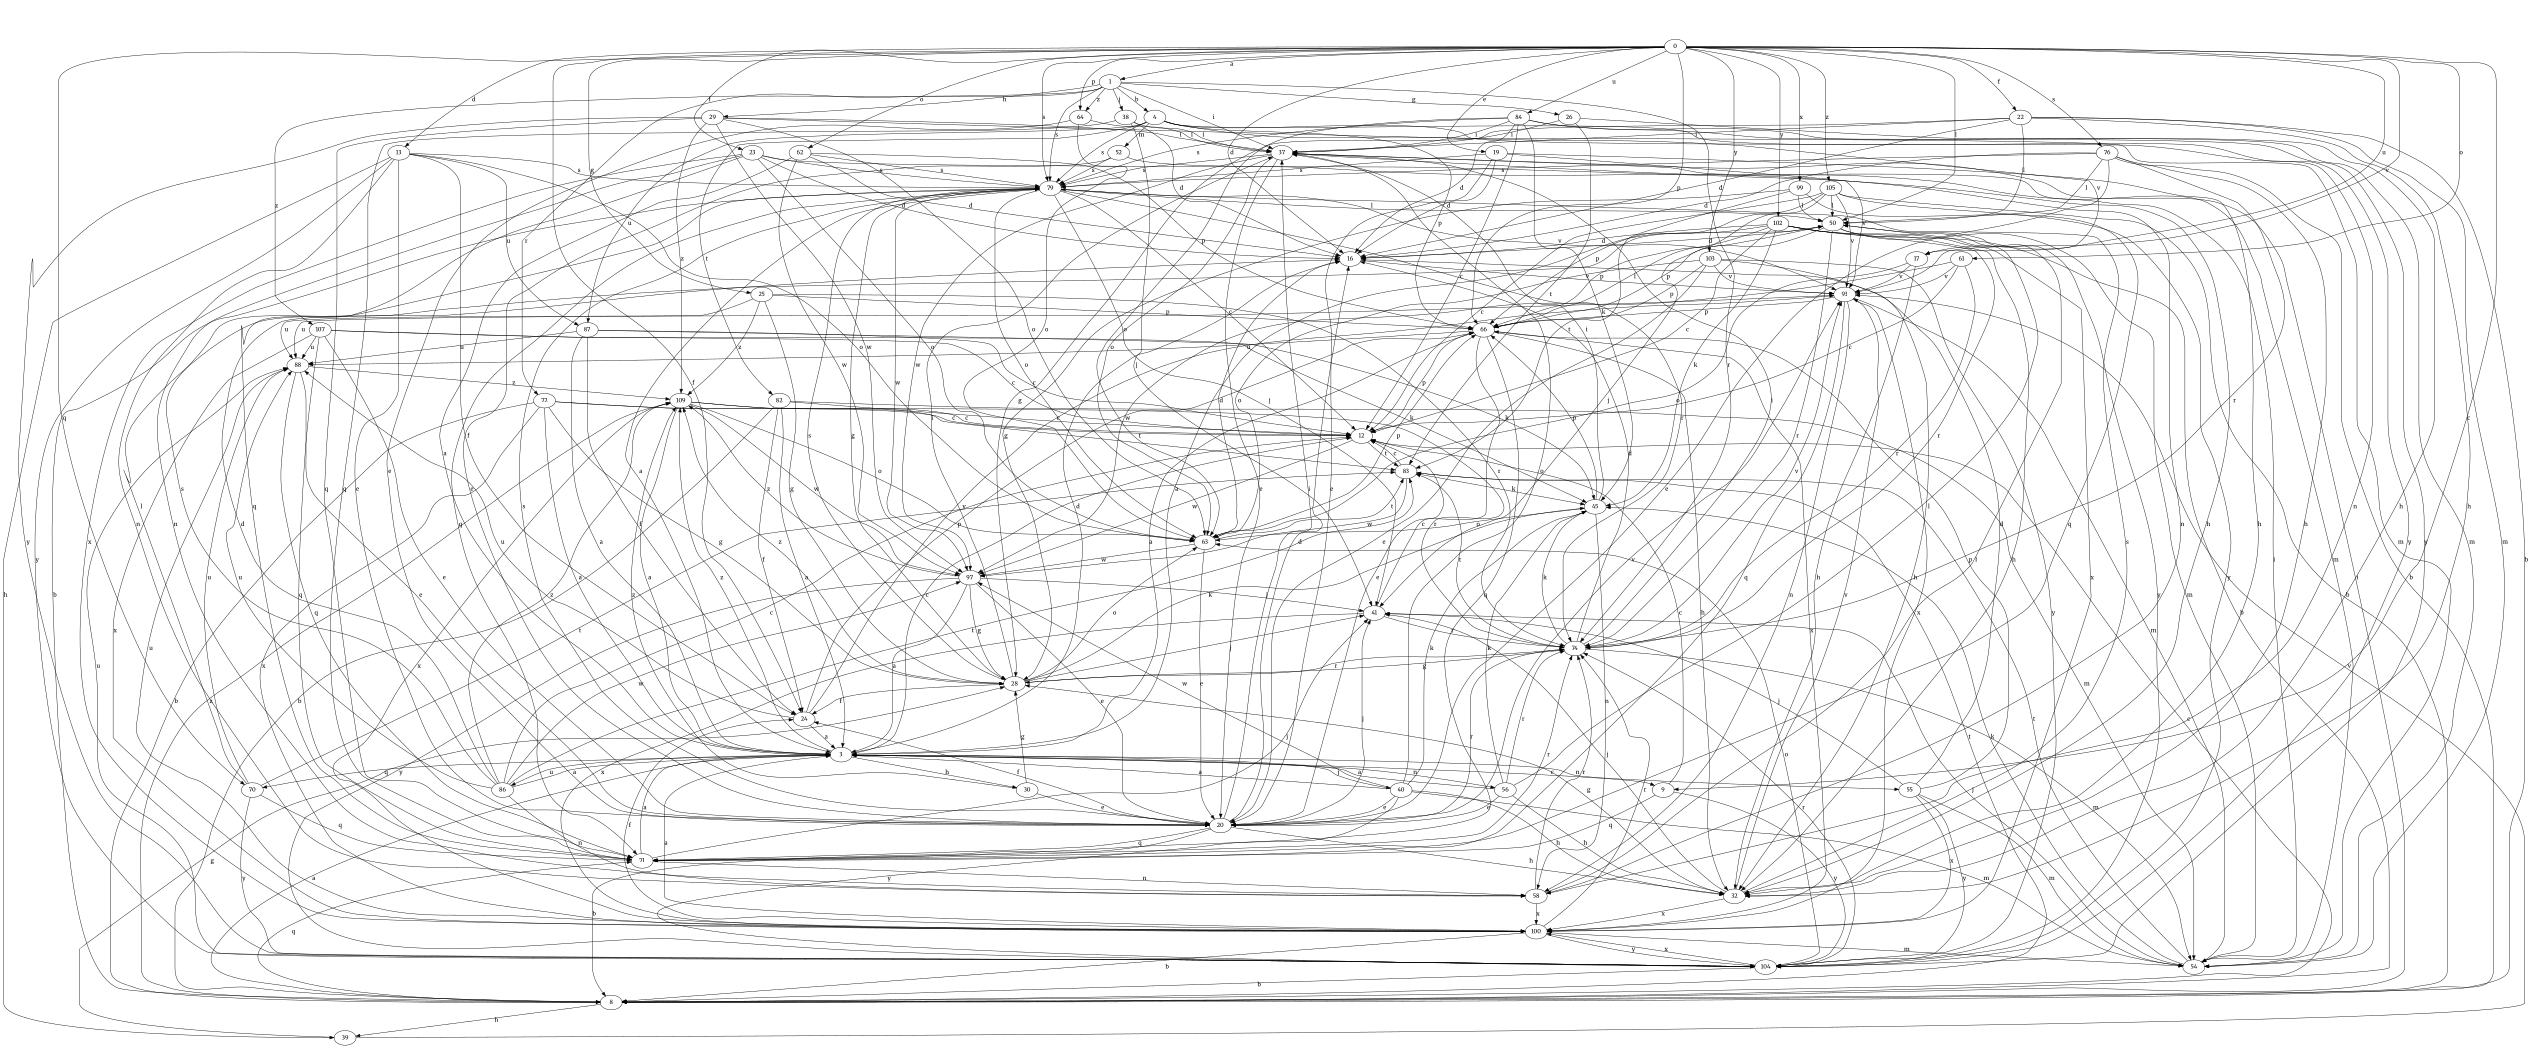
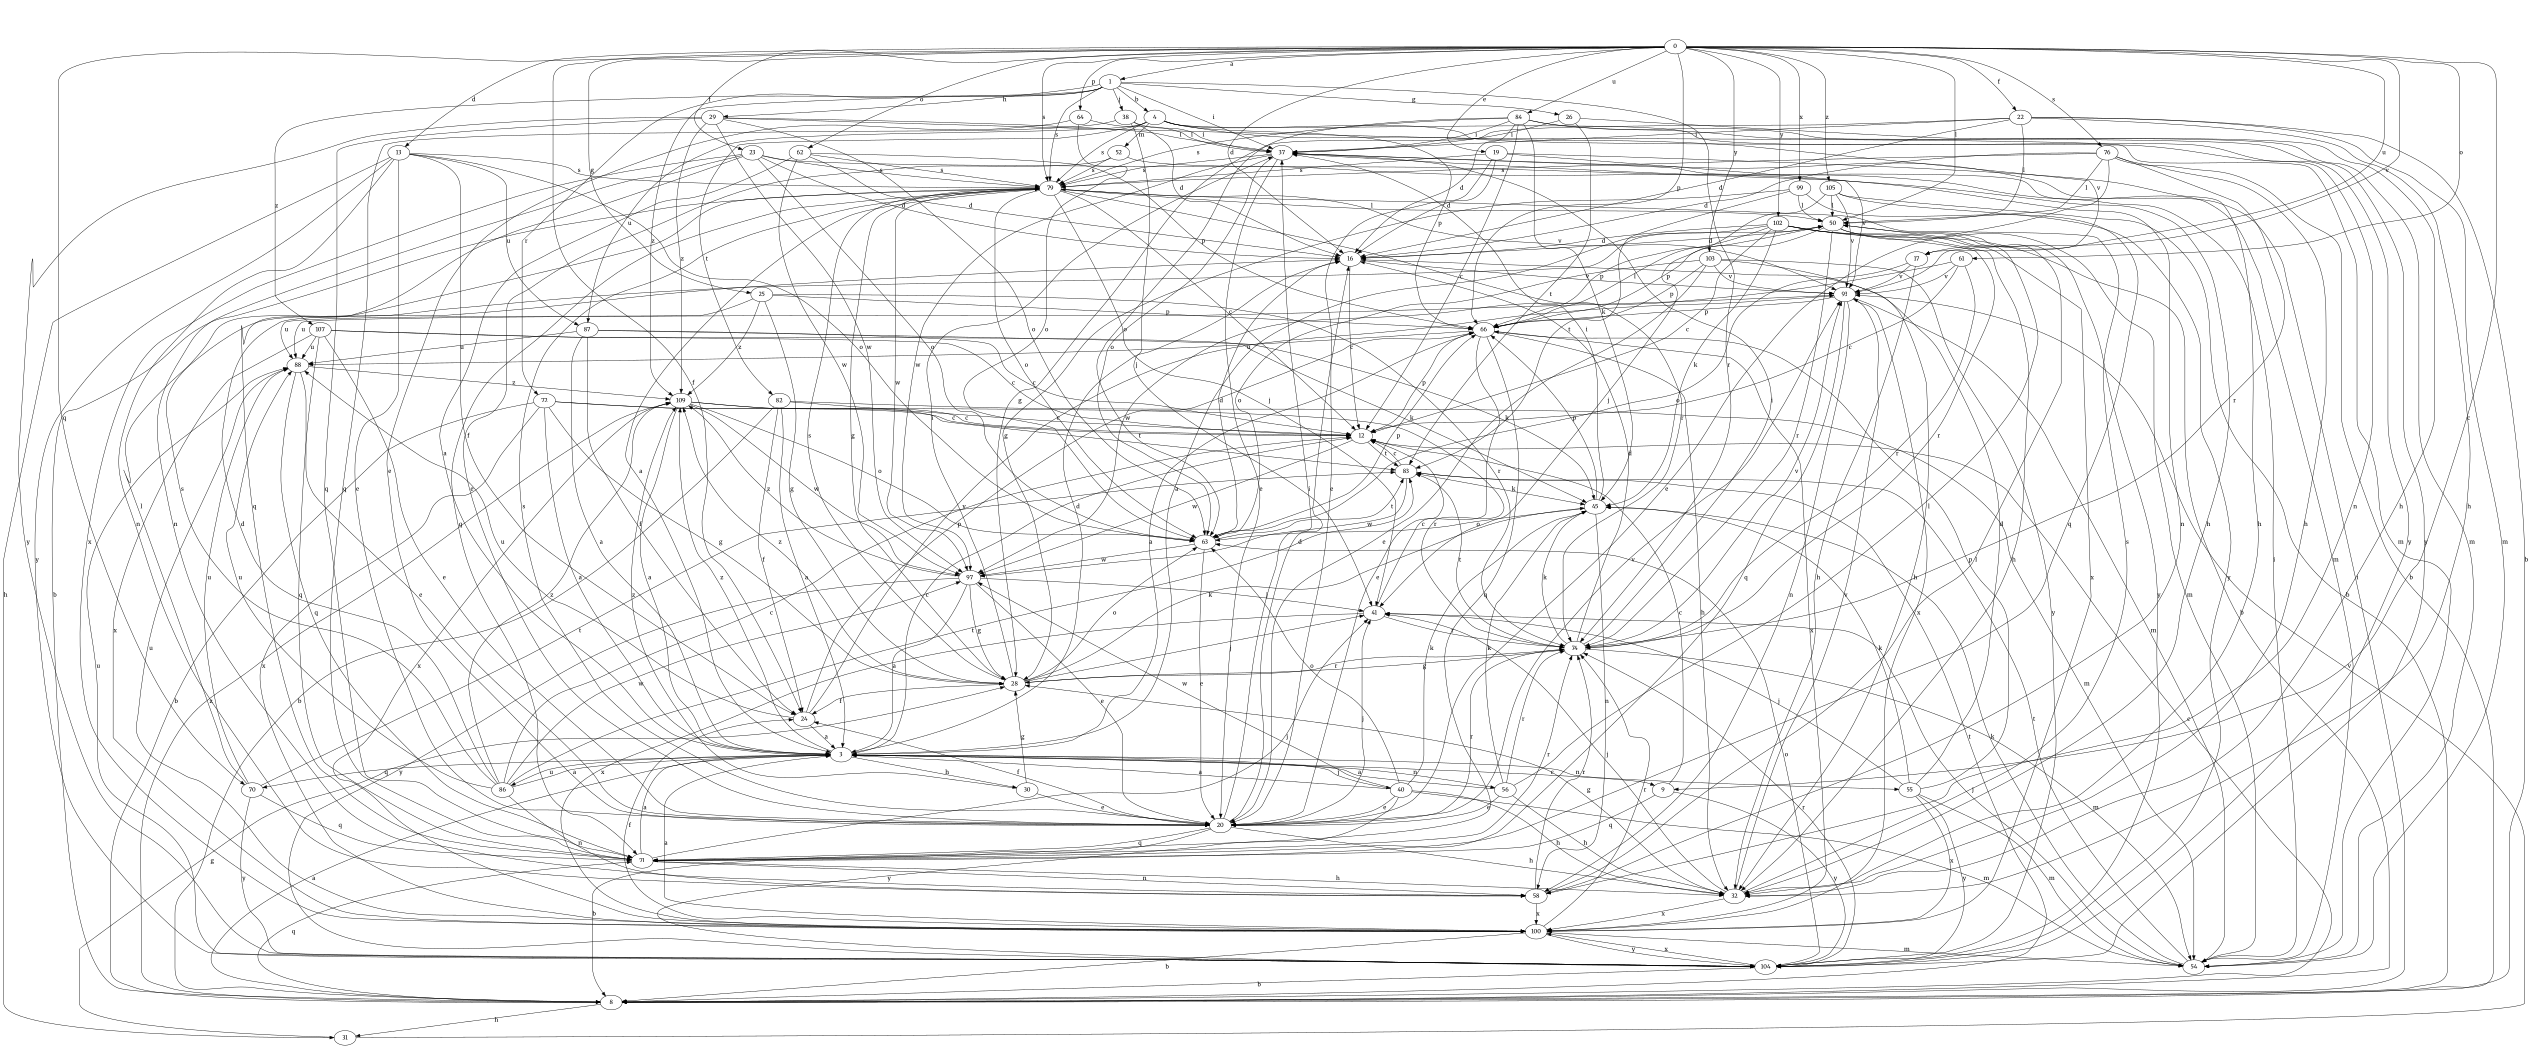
  strict digraph {
    fontname=Merriweather
    node [fontname=Merriweather]
    edge [fontname=Merriweather]
    0
    1
    9
    13
    16
    17
    19
    22
    23
    24
    25
    50
    61
    62
    64
    66
    70
    76
    79
    84
    93
    99
    102
    103
    105
    4
    26
    29
    37
    38
    72
    74
    107
    109
    12
    104
    71
    58
    87
-   31 [label=39]
+   31
    20
    63
    32
    8
    28
    54
    100
    3
    88
    97
    83
    41
    45
    52
    82
    30
    40
    55
    56
    86
    0 -> 1 [label=a]
    0 -> 9 [label=c]
    0 -> 13 [label=d]
    0 -> 16 [label=d]
    0 -> 17 [label=u]
    0 -> 19 [label=e]
    0 -> 22 [label=f]
    0 -> 23 [label=f]
    0 -> 24 [label=f]
    0 -> 25 [label=g]
    0 -> 50 [label=l]
    0 -> 61 [label=o]
    0 -> 62 [label=o]
    0 -> 64 [label=p]
    0 -> 66 [label=p]
    0 -> 70 [label=q]
    0 -> 76 [label=s]
    0 -> 79 [label=s]
    0 -> 84 [label=u]
    0 -> 93 [label=v]
    0 -> 99 [label=x]
    0 -> 102 [label=y]
    0 -> 103 [label=y]
    0 -> 105 [label=z]
    1 -> 79 [label=s]
    1 -> 4 [label=b]
    1 -> 26 [label=g]
    1 -> 29 [label=h]
    1 -> 37 [label=i]
    1 -> 38 [label=j]
    1 -> 72 [label=r]
    1 -> 74 [label=r]
    1 -> 107 [label=z]
-   1 -> 64 [label=z]
+   1 -> 109 [label=z]
    9 -> 12 [label=c]
    9 -> 104 [label=y]
    9 -> 71 [label=q]
    13 -> 24 [label=f]
    13 -> 79 [label=s]
    13 -> 104 [label=y]
    13 -> 58 [label=n]
    13 -> 87 [label=u]
    13 -> 31 [label=h]
    13 -> 20 [label=e]
    13 -> 63 [label=o]
    16 -> 93 [label=v]
    17 -> 93 [label=v]
    17 -> 63 [label=o]
    17 -> 32 [label=h]
    19 -> 16 [label=d]
    19 -> 79 [label=s]
    19 -> 93 [label=v]
    19 -> 20 [label=e]
    19 -> 32 [label=h]
    22 -> 16 [label=d]
    22 -> 50 [label=l]
    22 -> 37 [label=i]
    22 -> 32 [label=h]
    22 -> 8 [label=b]
    22 -> 28 [label=g]
    22 -> 54 [label=m]
    23 -> 16 [label=d]
    23 -> 79 [label=s]
    23 -> 71 [label=q]
    23 -> 58 [label=n]
    23 -> 63 [label=o]
    23 -> 32 [label=h]
    23 -> 100 [label=x]
    24 -> 66 [label=p]
    24 -> 93 [label=v]
    24 -> 3 [label=a]
    24 -> 88 [label=u]
    25 -> 66 [label=p]
    25 -> 74 [label=r]
    25 -> 109 [label=z]
    25 -> 28 [label=g]
    25 -> 88 [label=u]
    50 -> 16 [label=d]
    50 -> 66 [label=p]
    50 -> 74 [label=r]
    50 -> 104 [label=y]
    50 -> 54 [label=m]
    61 -> 93 [label=v]
    61 -> 74 [label=r]
    61 -> 12 [label=c]
    61 -> 97 [label=w]
    62 -> 16 [label=d]
    62 -> 66 [label=p]
    62 -> 79 [label=s]
    62 -> 3 [label=a]
    62 -> 97 [label=w]
    64 -> 37 [label=i]
    64 -> 20 [label=e]
    64 -> 63 [label=o]
    66 -> 50 [label=l]
    66 -> 71 [label=q]
    66 -> 20 [label=e]
    66 -> 32 [label=h]
    66 -> 100 [label=x]
    66 -> 3 [label=a]
    66 -> 88 [label=u]
    70 -> 50 [label=l]
    70 -> 104 [label=y]
    70 -> 71 [label=q]
    70 -> 88 [label=u]
    70 -> 83 [label=t]
    76 -> 16 [label=d]
    76 -> 50 [label=l]
    76 -> 79 [label=s]
    76 -> 74 [label=r]
    76 -> 20 [label=e]
    76 -> 32 [label=h]
    76 -> 8 [label=b]
    79 -> 50 [label=l]
    79 -> 93 [label=v]
    79 -> 74 [label=r]
    79 -> 12 [label=c]
    79 -> 71 [label=q]
    79 -> 63 [label=o]
    79 -> 8 [label=b]
    79 -> 28 [label=g]
    79 -> 3 [label=a]
    79 -> 97 [label=w]
    79 -> 41 [label=j]
    84 -> 16 [label=d]
    84 -> 79 [label=s]
    84 -> 37 [label=i]
    84 -> 12 [label=c]
    84 -> 104 [label=y]
    84 -> 63 [label=o]
    84 -> 54 [label=m]
    84 -> 45 [label=k]
    93 -> 66 [label=p]
    93 -> 71 [label=q]
    93 -> 58 [label=n]
    93 -> 54 [label=m]
    93 -> 100 [label=x]
    93 -> 88 [label=u]
    99 -> 50 [label=l]
    99 -> 71 [label=q]
    99 -> 28 [label=g]
    99 -> 83 [label=t]
    102 -> 16 [label=d]
    102 -> 66 [label=p]
    102 -> 74 [label=r]
    102 -> 12 [label=c]
    102 -> 32 [label=h]
    102 -> 8 [label=b]
    102 -> 100 [label=x]
    102 -> 3 [label=a]
    102 -> 45 [label=k]
    103 -> 66 [label=p]
    103 -> 93 [label=v]
    103 -> 104 [label=y]
    103 -> 20 [label=e]
    103 -> 63 [label=o]
    103 -> 32 [label=h]
    105 -> 50 [label=l]
-   105 -> 66 [label=p]
    105 -> 93 [label=v]
-   105 -> 12 [label=c]
+   16 -> 12 [label=c]
    105 -> 104 [label=y]
    105 -> 8 [label=b]
    105 -> 41 [label=j]
    4 -> 17 [label=v]
    4 -> 66 [label=p]
    4 -> 79 [label=s]
    4 -> 104 [label=y]
    4 -> 58 [label=n]
    4 -> 87 [label=u]
    4 -> 52 [label=m]
    4 -> 82 [label=t]
    26 -> 37 [label=i]
    26 -> 32 [label=h]
    26 -> 83 [label=t]
    29 -> 37 [label=i]
    29 -> 109 [label=z]
    29 -> 104 [label=y]
    29 -> 71 [label=q]
    29 -> 63 [label=o]
    29 -> 54 [label=m]
    29 -> 97 [label=w]
    37 -> 79 [label=s]
    37 -> 20 [label=e]
    37 -> 63 [label=o]
    37 -> 54 [label=m]
    37 -> 97 [label=w]
    38 -> 16 [label=d]
    38 -> 37 [label=i]
    38 -> 71 [label=q]
    38 -> 41 [label=j]
    72 -> 74 [label=r]
    72 -> 12 [label=c]
    72 -> 8 [label=b]
    72 -> 28 [label=g]
    72 -> 100 [label=x]
    72 -> 3 [label=a]
    74 -> 16 [label=d]
    74 -> 93 [label=v]
    74 -> 37 [label=i]
    74 -> 28 [label=g]
    74 -> 54 [label=m]
    74 -> 83 [label=t]
    74 -> 45 [label=k]
    107 -> 12 [label=c]
    107 -> 71 [label=q]
    107 -> 20 [label=e]
    107 -> 100 [label=x]
    107 -> 88 [label=u]
    107 -> 45 [label=k]
    109 -> 12 [label=c]
    109 -> 63 [label=o]
    109 -> 100 [label=x]
    109 -> 3 [label=a]
    109 -> 97 [label=w]
    109 -> 83 [label=t]
    12 -> 66 [label=p]
    12 -> 97 [label=w]
    12 -> 83 [label=t]
    104 -> 74 [label=r]
    104 -> 63 [label=o]
    104 -> 8 [label=b]
    104 -> 100 [label=x]
    104 -> 88 [label=u]
    71 -> 74 [label=r]
    71 -> 58 [label=n]
+   71 -> 32 [label=h]
    71 -> 3 [label=a]
    71 -> 41 [label=j]
    58 -> 50 [label=l]
    58 -> 74 [label=r]
    58 -> 100 [label=x]
    87 -> 24 [label=f]
    87 -> 12 [label=c]
    87 -> 3 [label=a]
    87 -> 88 [label=u]
    87 -> 45 [label=k]
    31 -> 93 [label=v]
    31 -> 28 [label=g]
    20 -> 16 [label=d]
    20 -> 24 [label=f]
    20 -> 79 [label=s]
    20 -> 93 [label=v]
    20 -> 37 [label=i]
    20 -> 74 [label=r]
    20 -> 71 [label=q]
    20 -> 32 [label=h]
    20 -> 8 [label=b]
    20 -> 41 [label=j]
    63 -> 16 [label=d]
    63 -> 66 [label=p]
    63 -> 20 [label=e]
    63 -> 97 [label=w]
    63 -> 83 [label=t]
    32 -> 79 [label=s]
    32 -> 93 [label=v]
    32 -> 28 [label=g]
    32 -> 100 [label=x]
    32 -> 41 [label=j]
    8 -> 37 [label=i]
    8 -> 109 [label=z]
    8 -> 12 [label=c]
    8 -> 71 [label=q]
    8 -> 31 [label=h]
    8 -> 3 [label=a]
    8 -> 83 [label=t]
    28 -> 24 [label=f]
    28 -> 79 [label=s]
    28 -> 37 [label=i]
    28 -> 74 [label=r]
    28 -> 109 [label=z]
    28 -> 63 [label=o]
    28 -> 41 [label=j]
    28 -> 45 [label=k]
    54 -> 37 [label=i]
    54 -> 83 [label=t]
    54 -> 41 [label=j]
    54 -> 45 [label=k]
    100 -> 24 [label=f]
    100 -> 74 [label=r]
    100 -> 104 [label=y]
    100 -> 8 [label=b]
    100 -> 54 [label=m]
    100 -> 3 [label=a]
    100 -> 88 [label=u]
    3 -> 9 [label=c]
    3 -> 16 [label=d]
    3 -> 70 [label=q]
    3 -> 109 [label=z]
    3 -> 12 [label=c]
    3 -> 30 [label=h]
    3 -> 40 [label=j]
    3 -> 55 [label=n]
    3 -> 56 [label=n]
    3 -> 86 [label=u]
    88 -> 109 [label=z]
    88 -> 71 [label=q]
    88 -> 20 [label=e]
    97 -> 109 [label=z]
    97 -> 104 [label=y]
    97 -> 20 [label=e]
    97 -> 28 [label=g]
    97 -> 3 [label=a]
    97 -> 41 [label=j]
    83 -> 12 [label=c]
    83 -> 97 [label=w]
    83 -> 45 [label=k]
    41 -> 74 [label=r]
    41 -> 12 [label=c]
    41 -> 100 [label=x]
    45 -> 66 [label=p]
    45 -> 37 [label=i]
    45 -> 58 [label=n]
    45 -> 63 [label=o]
    52 -> 79 [label=s]
    52 -> 58 [label=n]
    52 -> 20 [label=e]
    82 -> 24 [label=f]
    82 -> 12 [label=c]
    82 -> 8 [label=b]
    82 -> 54 [label=m]
    82 -> 3 [label=a]
    30 -> 109 [label=z]
    30 -> 20 [label=e]
    30 -> 28 [label=g]
    40 -> 104 [label=y]
    40 -> 20 [label=e]
-   40 -> 37 [label=o]
+   40 -> 63 [label=o]
    40 -> 32 [label=h]
    40 -> 54 [label=m]
    40 -> 3 [label=a]
    40 -> 97 [label=w]
    40 -> 45 [label=k]
    55 -> 16 [label=d]
    55 -> 66 [label=p]
    55 -> 104 [label=y]
    55 -> 54 [label=m]
    55 -> 100 [label=x]
    55 -> 41 [label=j]
+   55 -> 45 [label=k]
    56 -> 50 [label=l]
    56 -> 74 [label=r]
    56 -> 20 [label=e]
    56 -> 32 [label=h]
    56 -> 3 [label=a]
    56 -> 45 [label=k]
    86 -> 16 [label=d]
    86 -> 79 [label=s]
    86 -> 109 [label=z]
    86 -> 12 [label=c]
    86 -> 58 [label=n]
    86 -> 3 [label=a]
    86 -> 88 [label=u]
    86 -> 97 [label=w]
    86 -> 83 [label=t]
  }
